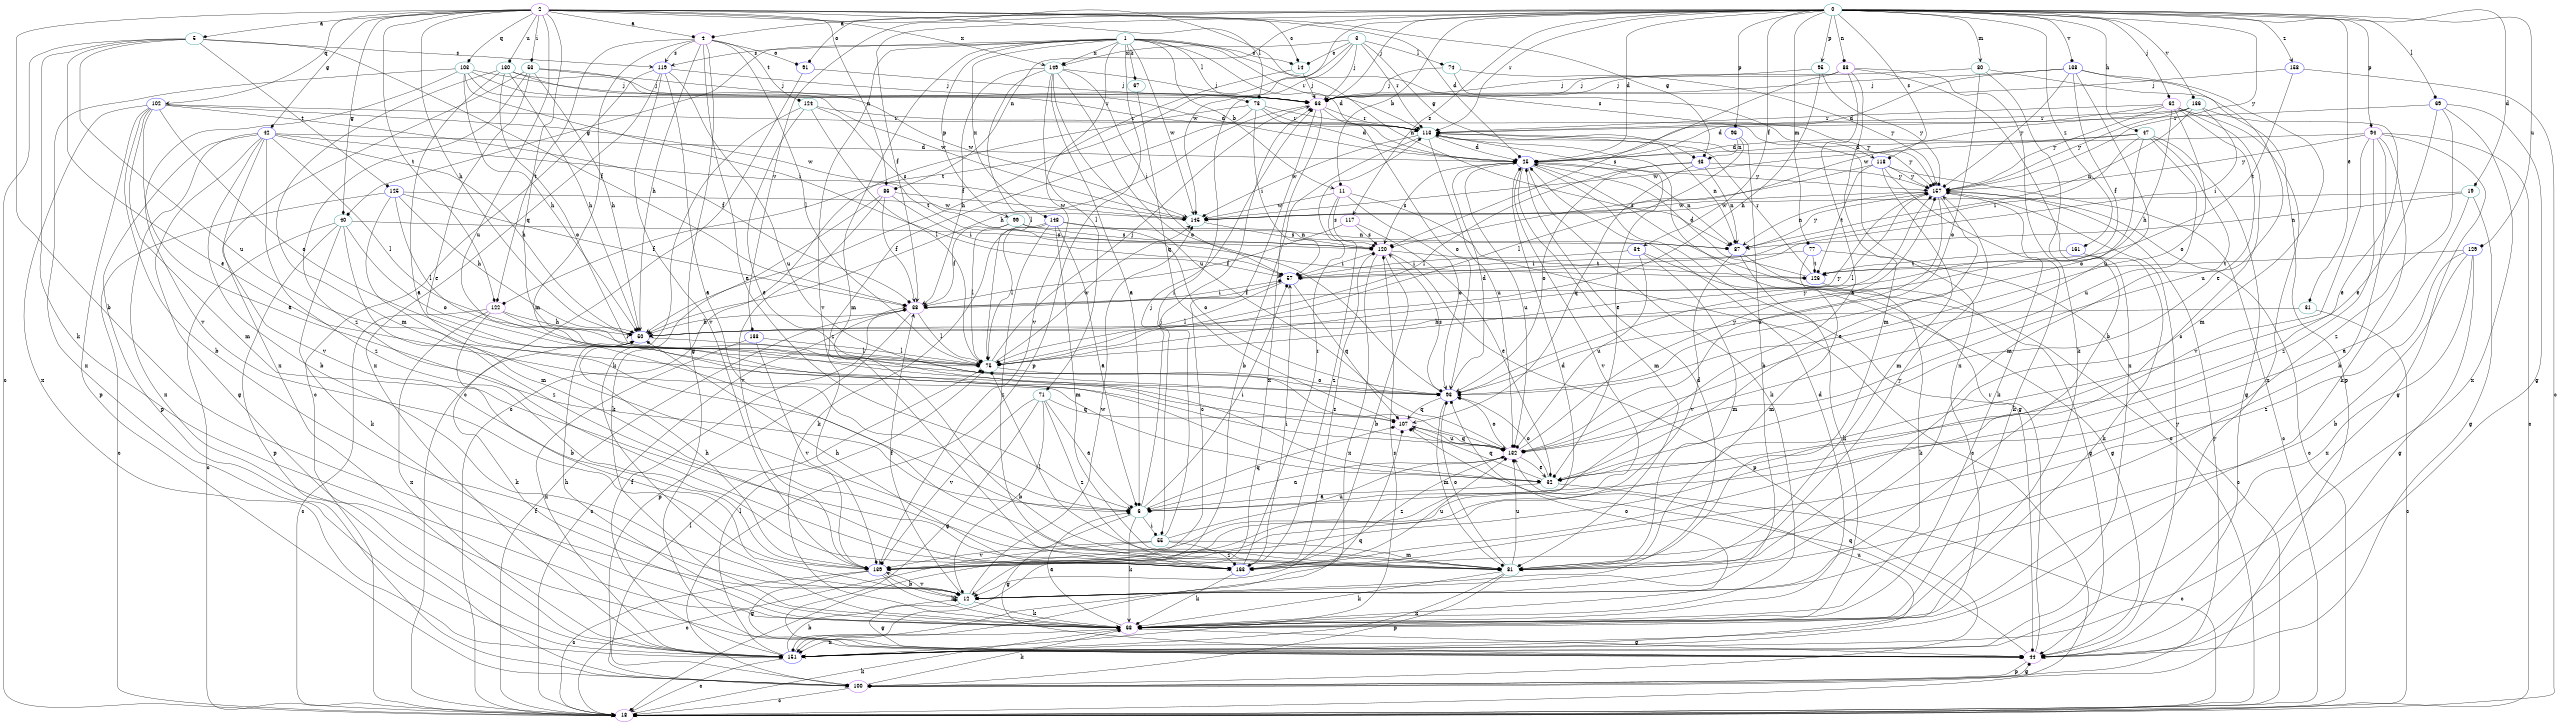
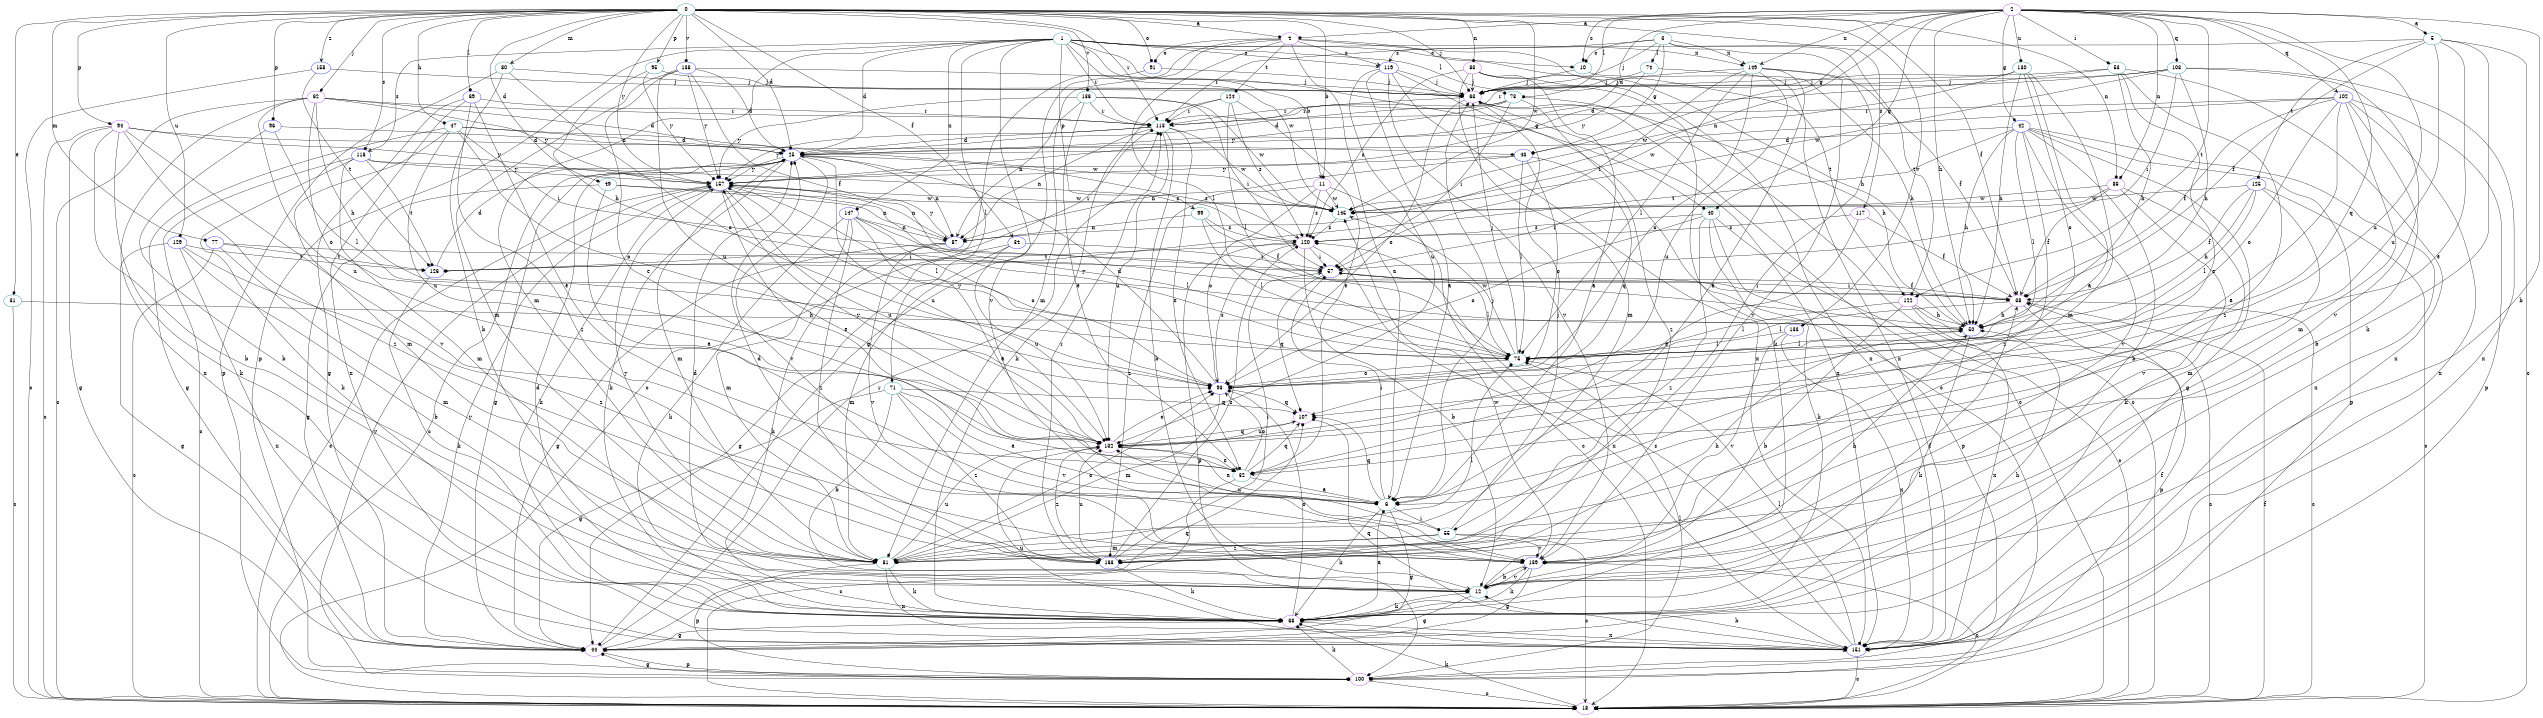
  strict digraph {
    node [color=teal]
    edge [arrowhead=diamond]
    4 [color=purple]
    0
    11 [color=purple]
-   19
+   19 [label=49]
    25 [color=blue]
    31
    34 [color=blue]
    38 [color=purple]
    47
    62 [color=purple]
    63 [color=purple]
    69 [color=blue]
    77 [color=blue]
    80
    83 [color=purple]
    86 [color=purple]
    91 [color=blue]
    94 [color=purple]
    95
    96 [color=blue]
    113
    117 [color=purple]
    118 [color=blue]
    129 [color=blue]
    133 [color=blue]
    136
    138 [color=blue]
    145
    157 [color=blue]
    158 [color=blue]
-   161 [color=blue]
    81
    119 [color=blue]
    50 [color=blue]
    122 [color=purple]
    6
    44 [color=purple]
    75
    124
    18 [color=purple]
    93 [color=blue]
    120 [color=purple]
    163 [color=blue]
    87 [color=blue]
    139 [color=blue]
    132 [color=purple]
    68 [color=purple]
    57 [color=blue]
    100 [color=purple]
    151 [color=blue]
    32
    126 [color=blue]
    12
    43 [color=blue]
    1
-   14
+   14 [label=10]
    40
-   67
    71
    73
    99
-   148 [color=blue]
+   148 [color=blue label=147]
    149
    107 [color=purple]
    2 [color=purple]
    5
    42 [color=blue]
    53
    102 [color=blue]
    103
    130
    125 [color=blue]
    3
    55
    74
    4 -> 91 [arrowhead=dot label=o]
    4 -> 81 [label=m]
    4 -> 119 [arrowhead=vee label=s]
    4 -> 50 [arrowhead=vee label=h]
    4 -> 122 [label=t]
    4 -> 6 [arrowhead=vee label=a]
    4 -> 44 [arrowhead=dot label=g]
    4 -> 75 [arrowhead=vee label=l]
    4 -> 124 [arrowhead=dot label=t]
    0 -> 4 [arrowhead=dot label=a]
    0 -> 11 [arrowhead=dot label=b]
    0 -> 19 [label=d]
    0 -> 25 [arrowhead=dot label=d]
    0 -> 31 [label=e]
    0 -> 34 [arrowhead=vee label=f]
    0 -> 38 [arrowhead=vee label=f]
    0 -> 47 [arrowhead=dot label=h]
    0 -> 62 [label=j]
    0 -> 63 [arrowhead=dot label=j]
    0 -> 69 [arrowhead=dot label=l]
    0 -> 77 [arrowhead=dot label=m]
    0 -> 80 [arrowhead=vee label=m]
    0 -> 83 [arrowhead=dot label=n]
    0 -> 86 [arrowhead=dot label=n]
    0 -> 91 [arrowhead=dot label=o]
    0 -> 94 [label=p]
    0 -> 95 [arrowhead=vee label=p]
    0 -> 96 [arrowhead=dot label=p]
    0 -> 113 [label=r]
    0 -> 117 [arrowhead=vee label=s]
    0 -> 118 [arrowhead=dot label=s]
    0 -> 129 [arrowhead=dot label=u]
    0 -> 133 [label=v]
    0 -> 136 [arrowhead=dot label=v]
    0 -> 138 [arrowhead=dot label=v]
    0 -> 145 [label=w]
    0 -> 157 [arrowhead=vee label=y]
    0 -> 158 [arrowhead=vee label=z]
-   0 -> 161 [label=z]
    11 -> 145 [arrowhead=vee label=w]
    11 -> 18 [arrowhead=vee label=c]
    11 -> 93 [arrowhead=vee label=o]
    11 -> 120 [arrowhead=dot label=s]
    11 -> 163 [label=z]
    19 -> 145 [arrowhead=dot label=w]
    19 -> 6 [arrowhead=dot label=a]
    19 -> 44 [arrowhead=vee label=g]
    19 -> 87 [arrowhead=vee label=n]
    25 -> 157 [label=y]
    25 -> 81 [label=m]
    25 -> 44 [arrowhead=dot label=g]
    25 -> 18 [arrowhead=dot label=c]
    25 -> 120 [arrowhead=vee label=s]
    25 -> 87 [arrowhead=dot label=n]
    25 -> 139 [label=v]
    25 -> 132 [arrowhead=dot label=u]
    25 -> 68 [arrowhead=vee label=k]
    31 -> 50 [arrowhead=vee label=h]
    31 -> 18 [label=c]
    34 -> 81 [arrowhead=dot label=m]
    34 -> 44 [label=g]
    34 -> 132 [arrowhead=dot label=u]
    34 -> 57 [arrowhead=vee label=i]
    38 -> 50 [label=h]
    38 -> 75 [arrowhead=dot label=l]
    38 -> 18 [arrowhead=vee label=c]
    38 -> 57 [arrowhead=dot label=i]
    38 -> 100 [arrowhead=vee label=p]
    47 -> 25 [label=d]
    47 -> 145 [arrowhead=dot label=w]
    47 -> 81 [label=m]
    47 -> 44 [arrowhead=dot label=g]
    47 -> 93 [arrowhead=dot label=o]
    47 -> 132 [arrowhead=dot label=u]
    47 -> 57 [arrowhead=dot label=i]
    62 -> 25 [label=d]
    62 -> 113 [arrowhead=vee label=r]
    62 -> 157 [arrowhead=vee label=y]
    62 -> 50 [arrowhead=vee label=h]
-   62 -> 139 [arrowhead=vee label=c]
+   62 -> 18 [arrowhead=vee label=c]
    62 -> 93 [arrowhead=dot label=o]
    62 -> 132 [label=u]
    62 -> 151 [arrowhead=vee label=x]
    63 -> 113 [arrowhead=vee label=r]
    63 -> 50 [arrowhead=vee label=h]
    63 -> 18 [label=c]
    63 -> 93 [arrowhead=vee label=o]
    63 -> 151 [arrowhead=dot label=x]
    69 -> 113 [label=r]
    69 -> 44 [label=g]
    69 -> 163 [arrowhead=vee label=z]
    69 -> 151 [arrowhead=dot label=x]
    69 -> 32 [label=e]
    77 -> 81 [arrowhead=vee label=m]
    77 -> 18 [arrowhead=vee label=c]
    77 -> 57 [arrowhead=vee label=i]
    77 -> 126 [label=t]
    80 -> 63 [label=j]
    80 -> 93 [label=o]
    80 -> 100 [arrowhead=dot label=p]
    80 -> 12 [arrowhead=vee label=b]
    83 -> 63 [arrowhead=vee label=j]
    83 -> 81 [arrowhead=vee label=m]
    83 -> 6 [label=a]
    83 -> 120 [arrowhead=dot label=s]
    83 -> 68 [label=k]
    83 -> 151 [label=x]
    86 -> 38 [arrowhead=vee label=f]
    86 -> 145 [label=w]
    86 -> 139 [label=v]
    86 -> 68 [label=k]
    86 -> 57 [label=i]
    91 -> 63 [arrowhead=vee label=j]
    91 -> 18 [arrowhead=vee label=c]
    94 -> 25 [label=d]
    94 -> 157 [label=y]
    94 -> 44 [arrowhead=vee label=g]
    94 -> 18 [arrowhead=dot label=c]
    94 -> 163 [arrowhead=vee label=z]
    94 -> 139 [arrowhead=vee label=v]
    94 -> 68 [arrowhead=dot label=k]
    94 -> 12 [label=b]
    95 -> 63 [label=j]
    95 -> 157 [arrowhead=dot label=y]
    95 -> 50 [arrowhead=vee label=h]
    96 -> 75 [arrowhead=dot label=l]
    96 -> 12 [arrowhead=dot label=b]
    96 -> 43 [label=n]
    113 -> 25 [arrowhead=dot label=d]
    113 -> 145 [label=w]
    113 -> 157 [arrowhead=dot label=y]
    113 -> 87 [label=n]
    113 -> 132 [arrowhead=dot label=u]
    113 -> 32 [arrowhead=dot label=e]
    113 -> 12 [arrowhead=vee label=b]
    117 -> 38 [arrowhead=vee label=f]
    117 -> 120 [label=s]
    117 -> 32 [label=e]
    118 -> 157 [arrowhead=vee label=y]
    118 -> 81 [label=m]
    118 -> 18 [arrowhead=dot label=c]
    118 -> 120 [arrowhead=dot label=s]
    118 -> 68 [label=k]
    118 -> 126 [arrowhead=dot label=t]
    129 -> 44 [arrowhead=vee label=g]
    129 -> 163 [label=z]
    129 -> 151 [arrowhead=dot label=x]
    129 -> 126 [arrowhead=vee label=t]
    129 -> 12 [label=b]
    133 -> 75 [arrowhead=vee label=l]
    133 -> 139 [label=v]
    133 -> 151 [arrowhead=vee label=x]
    136 -> 113 [arrowhead=vee label=r]
    136 -> 145 [arrowhead=dot label=w]
    136 -> 157 [arrowhead=dot label=y]
    136 -> 87 [arrowhead=vee label=n]
    136 -> 57 [label=i]
    136 -> 32 [arrowhead=vee label=e]
    138 -> 25 [arrowhead=vee label=d]
    138 -> 38 [arrowhead=dot label=f]
    138 -> 63 [arrowhead=dot label=j]
    138 -> 157 [arrowhead=dot label=y]
    138 -> 81 [arrowhead=vee label=m]
    138 -> 132 [label=u]
    138 -> 32 [label=e]
    145 -> 120 [arrowhead=dot label=s]
    157 -> 145 [arrowhead=vee label=w]
    157 -> 75 [label=l]
    157 -> 18 [arrowhead=dot label=c]
    157 -> 87 [arrowhead=vee label=n]
    157 -> 132 [arrowhead=dot label=u]
    157 -> 68 [label=k]
    157 -> 32 [arrowhead=vee label=e]
    158 -> 63 [label=j]
    158 -> 18 [label=c]
    158 -> 126 [label=t]
-   161 -> 68 [arrowhead=dot label=k]
-   161 -> 126 [arrowhead=vee label=t]
    81 -> 157 [arrowhead=vee label=y]
    81 -> 75 [arrowhead=dot label=l]
    81 -> 93 [label=o]
    81 -> 132 [arrowhead=dot label=u]
    81 -> 68 [label=k]
    81 -> 100 [label=p]
    81 -> 151 [arrowhead=vee label=x]
    119 -> 63 [label=j]
    119 -> 6 [arrowhead=dot label=a]
    119 -> 18 [arrowhead=dot label=c]
    119 -> 139 [arrowhead=vee label=v]
    119 -> 132 [label=u]
    119 -> 151 [arrowhead=dot label=x]
    50 -> 75 [arrowhead=dot label=l]
    50 -> 68 [arrowhead=dot label=k]
    122 -> 50 [arrowhead=vee label=h]
    122 -> 75 [arrowhead=dot label=l]
    122 -> 18 [arrowhead=vee label=c]
    122 -> 151 [arrowhead=vee label=x]
    122 -> 12 [label=b]
    6 -> 63 [label=j]
    6 -> 44 [arrowhead=dot label=g]
    6 -> 68 [arrowhead=vee label=k]
    6 -> 57 [arrowhead=dot label=i]
    6 -> 107 [label=q]
    6 -> 55 [arrowhead=dot label=i]
    44 -> 113 [arrowhead=dot label=r]
    44 -> 157 [arrowhead=dot label=y]
    44 -> 100 [label=p]
    44 -> 107 [arrowhead=dot label=q]
    75 -> 63 [arrowhead=vee label=j]
    75 -> 145 [arrowhead=vee label=w]
    75 -> 157 [arrowhead=dot label=y]
    75 -> 93 [arrowhead=dot label=o]
    124 -> 113 [arrowhead=dot label=r]
    124 -> 75 [arrowhead=dot label=l]
    124 -> 120 [label=s]
    124 -> 68 [arrowhead=dot label=k]
    124 -> 32 [label=e]
    18 -> 38 [label=f]
    18 -> 68 [arrowhead=dot label=k]
    93 -> 25 [arrowhead=vee label=d]
    93 -> 157 [label=y]
    93 -> 81 [arrowhead=dot label=m]
    93 -> 120 [arrowhead=vee label=s]
    93 -> 107 [arrowhead=vee label=q]
    120 -> 57 [label=i]
    120 -> 100 [label=p]
    120 -> 151 [label=x]
    120 -> 126 [label=t]
    120 -> 12 [label=b]
    163 -> 113 [label=r]
    163 -> 50 [label=h]
    163 -> 120 [arrowhead=dot label=s]
    163 -> 132 [arrowhead=dot label=u]
    163 -> 68 [label=k]
    163 -> 57 [arrowhead=vee label=i]
    87 -> 157 [label=y]
    87 -> 44 [label=g]
    87 -> 139 [arrowhead=dot label=v]
    87 -> 68 [arrowhead=dot label=k]
    139 -> 25 [label=d]
    139 -> 50 [arrowhead=vee label=h]
    139 -> 44 [arrowhead=dot label=g]
    139 -> 18 [arrowhead=vee label=c]
    139 -> 68 [arrowhead=dot label=k]
    139 -> 12 [arrowhead=vee label=b]
    132 -> 157 [label=y]
    132 -> 6 [arrowhead=dot label=a]
    132 -> 93 [label=o]
    132 -> 163 [arrowhead=dot label=z]
    132 -> 32 [arrowhead=vee label=e]
    132 -> 107 [arrowhead=vee label=q]
    68 -> 25 [label=d]
    68 -> 50 [label=h]
    68 -> 6 [arrowhead=dot label=a]
    68 -> 44 [arrowhead=vee label=g]
    68 -> 93 [arrowhead=dot label=o]
    68 -> 151 [label=x]
    57 -> 38 [arrowhead=vee label=f]
    57 -> 75 [label=l]
    57 -> 107 [label=q]
    100 -> 157 [arrowhead=vee label=y]
    100 -> 44 [arrowhead=dot label=g]
    100 -> 75 [label=l]
    100 -> 18 [label=c]
    100 -> 68 [arrowhead=dot label=k]
    151 -> 38 [arrowhead=vee label=f]
    151 -> 75 [arrowhead=dot label=l]
    151 -> 18 [arrowhead=vee label=c]
    151 -> 120 [label=s]
    151 -> 132 [arrowhead=vee label=u]
    151 -> 12 [label=b]
    151 -> 107 [arrowhead=dot label=q]
    32 -> 6 [arrowhead=dot label=a]
    32 -> 18 [arrowhead=dot label=c]
    32 -> 93 [arrowhead=vee label=o]
    32 -> 107 [arrowhead=vee label=q]
    126 -> 25 [label=d]
    126 -> 113 [arrowhead=dot label=r]
    126 -> 68 [arrowhead=vee label=k]
    12 -> 25 [label=d]
    12 -> 38 [arrowhead=vee label=f]
    12 -> 145 [label=w]
    12 -> 44 [arrowhead=vee label=g]
    12 -> 139 [arrowhead=vee label=v]
    12 -> 68 [arrowhead=vee label=k]
    43 -> 157 [label=y]
    43 -> 75 [label=l]
    43 -> 93 [arrowhead=vee label=o]
    43 -> 87 [arrowhead=vee label=n]
    43 -> 107 [arrowhead=vee label=q]
    1 -> 11 [arrowhead=vee label=b]
    1 -> 25 [label=d]
    1 -> 113 [label=r]
    1 -> 118 [arrowhead=vee label=s]
    1 -> 145 [arrowhead=vee label=w]
    1 -> 81 [label=m]
    1 -> 119 [arrowhead=vee label=s]
    1 -> 139 [label=v]
    1 -> 100 [arrowhead=dot label=p]
    1 -> 14 [label=c]
    1 -> 40 [arrowhead=dot label=g]
-   1 -> 67 [label=k]
    1 -> 71 [label=l]
    1 -> 73 [arrowhead=dot label=l]
    1 -> 99 [arrowhead=vee label=p]
    1 -> 148 [arrowhead=dot label=x]
    1 -> 149 [label=x]
    14 -> 63 [arrowhead=vee label=j]
    14 -> 50 [arrowhead=vee label=h]
    40 -> 18 [arrowhead=vee label=c]
    40 -> 93 [arrowhead=dot label=o]
    40 -> 120 [arrowhead=dot label=s]
    40 -> 163 [arrowhead=dot label=z]
    40 -> 68 [label=k]
    40 -> 100 [arrowhead=dot label=p]
-   67 -> 107 [label=q]
    71 -> 6 [arrowhead=dot label=a]
    71 -> 44 [arrowhead=vee label=g]
    71 -> 163 [arrowhead=dot label=z]
    71 -> 139 [arrowhead=dot label=v]
    71 -> 12 [label=b]
    71 -> 107 [arrowhead=dot label=q]
    73 -> 25 [arrowhead=vee label=d]
    73 -> 113 [arrowhead=vee label=r]
    73 -> 157 [arrowhead=dot label=y]
    73 -> 18 [arrowhead=dot label=c]
    73 -> 163 [arrowhead=dot label=z]
    73 -> 57 [arrowhead=dot label=i]
    99 -> 38 [arrowhead=vee label=f]
    99 -> 75 [arrowhead=dot label=l]
    99 -> 120 [arrowhead=vee label=s]
    99 -> 87 [arrowhead=dot label=n]
    148 -> 81 [label=m]
    148 -> 6 [label=a]
    148 -> 75 [arrowhead=vee label=l]
    148 -> 93 [label=o]
    148 -> 163 [arrowhead=vee label=z]
    148 -> 87 [arrowhead=dot label=n]
    148 -> 68 [arrowhead=vee label=k]
    149 -> 38 [arrowhead=vee label=f]
    149 -> 63 [label=j]
    149 -> 6 [arrowhead=dot label=a]
    149 -> 75 [label=l]
    149 -> 93 [arrowhead=dot label=o]
    149 -> 139 [arrowhead=vee label=v]
    149 -> 132 [arrowhead=vee label=u]
    149 -> 57 [arrowhead=dot label=i]
    107 -> 132 [arrowhead=dot label=u]
    2 -> 4 [arrowhead=dot label=a]
    2 -> 25 [arrowhead=dot label=d]
    2 -> 86 [label=n]
    2 -> 50 [label=h]
    2 -> 122 [label=t]
    2 -> 87 [arrowhead=vee label=n]
    2 -> 132 [arrowhead=dot label=u]
    2 -> 12 [arrowhead=vee label=b]
    2 -> 43 [arrowhead=dot label=g]
    2 -> 14 [label=c]
    2 -> 40 [label=g]
    2 -> 73 [arrowhead=dot label=l]
    2 -> 149 [arrowhead=vee label=x]
    2 -> 107 [arrowhead=dot label=q]
    2 -> 5 [label=a]
    2 -> 42 [label=g]
    2 -> 53 [label=i]
    2 -> 102 [arrowhead=vee label=q]
    2 -> 103 [label=q]
    2 -> 130 [arrowhead=dot label=u]
    5 -> 38 [label=f]
    5 -> 119 [arrowhead=vee label=s]
    5 -> 18 [arrowhead=vee label=c]
    5 -> 132 [label=u]
    5 -> 68 [arrowhead=dot label=k]
    5 -> 32 [arrowhead=vee label=e]
    5 -> 125 [arrowhead=dot label=t]
    42 -> 25 [arrowhead=vee label=d]
    42 -> 50 [label=h]
    42 -> 44 [label=g]
    42 -> 75 [arrowhead=vee label=l]
    42 -> 163 [arrowhead=dot label=z]
    42 -> 139 [label=v]
    42 -> 100 [label=p]
    42 -> 151 [label=x]
    42 -> 126 [arrowhead=dot label=t]
    42 -> 12 [arrowhead=vee label=b]
    53 -> 25 [label=d]
    53 -> 63 [arrowhead=vee label=j]
    53 -> 50 [arrowhead=vee label=h]
    53 -> 163 [arrowhead=vee label=z]
    53 -> 151 [label=x]
    53 -> 32 [label=e]
    102 -> 38 [arrowhead=dot label=f]
    102 -> 113 [arrowhead=vee label=r]
    102 -> 145 [arrowhead=vee label=w]
    102 -> 81 [label=m]
    102 -> 6 [label=a]
    102 -> 93 [arrowhead=dot label=o]
    102 -> 100 [arrowhead=dot label=p]
    102 -> 151 [arrowhead=dot label=x]
    102 -> 12 [arrowhead=dot label=b]
    103 -> 63 [label=j]
    103 -> 113 [label=r]
    103 -> 145 [arrowhead=vee label=w]
    103 -> 50 [label=h]
    103 -> 139 [arrowhead=dot label=v]
    103 -> 57 [arrowhead=vee label=i]
    103 -> 151 [arrowhead=dot label=x]
    130 -> 63 [arrowhead=vee label=j]
    130 -> 145 [arrowhead=vee label=w]
    130 -> 81 [arrowhead=dot label=m]
    130 -> 50 [label=h]
    130 -> 6 [label=a]
    130 -> 93 [arrowhead=vee label=o]
    125 -> 38 [label=f]
    125 -> 145 [label=w]
    125 -> 81 [label=m]
    125 -> 50 [label=h]
    125 -> 75 [label=l]
    125 -> 18 [arrowhead=dot label=c]
    3 -> 63 [arrowhead=vee label=j]
    3 -> 113 [label=r]
    3 -> 122 [arrowhead=dot label=t]
    3 -> 43 [arrowhead=dot label=g]
    3 -> 14 [arrowhead=dot label=c]
    3 -> 149 [arrowhead=vee label=x]
    3 -> 55 [label=i]
    3 -> 74 [label=l]
    55 -> 63 [label=j]
    55 -> 81 [arrowhead=vee label=m]
    55 -> 18 [arrowhead=vee label=c]
    55 -> 163 [arrowhead=dot label=z]
    55 -> 139 [label=v]
    55 -> 132 [label=u]
    74 -> 63 [arrowhead=dot label=j]
    74 -> 157 [arrowhead=vee label=y]
    74 -> 151 [arrowhead=vee label=x]
  }
